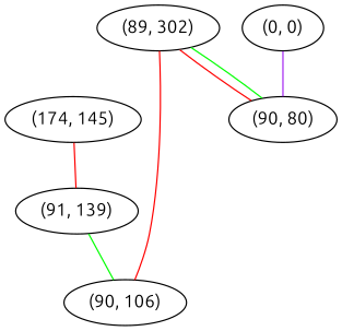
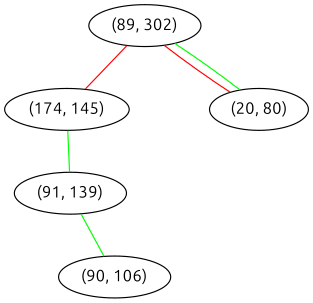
  graph {
    fontname=Ubuntu
    node [fontname=Ubuntu]
    edge [color=red fontname=Ubuntu weight=1]
    "(174, 145)"
    "(91, 139)"
    "(90, 106)"
-   "(0, 0)"
-   "(90, 80)"
+   "(90, 80)" [label="(20, 80)"]
    n6 [label="(89, 302)"]
-   "(174, 145)" -- "(91, 139)"
+   "(174, 145)" -- "(91, 139)" [color=green]
    "(91, 139)" -- "(90, 106)" [color=green]
-   "(0, 0)" -- "(90, 80)" [color=purple weight=4]
-   n6 -- "(90, 106)"
+   n6 -- "(174, 145)"
    n6 -- "(90, 80)"
    n6 -- "(90, 80)" [color=green weight=2]
  }
